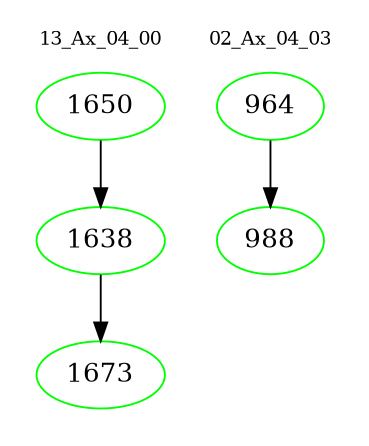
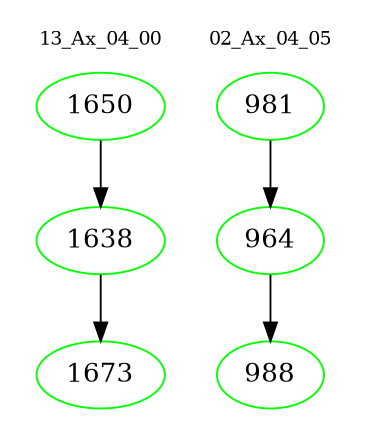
  digraph {
    node [color=green]
    edge [color=black]
    n1 [label=1650]
    n2 [label=1638]
    n3 [label=1673]
+   n4 [label=981]
    n5 [label=964]
    n6 [label=988]
    subgraph cluster_1 {
      color=white
      fontsize=10
      label="13_Ax_04_00"
      n1
      n2
      n3
    }
    subgraph cluster_2 {
      color=white
      fontsize=10
-     label="02_Ax_04_03"
+     label="02_Ax_04_05"
+     n4
      n5
      n6
    }
    n1 -> n2
    n2 -> n3
+   n4 -> n5
    n5 -> n6
  }
